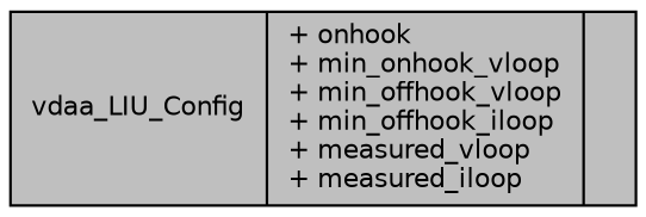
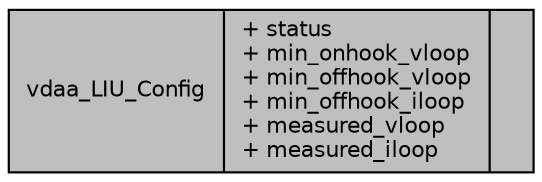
  digraph {
    rankdir=LR
-   n1 [color=black fillcolor=grey75 fontcolor=black fontname=Helvetica fontsize=10 height=0.2 label="{vdaa_LIU_Config\n|+ onhook\l+ min_onhook_vloop\l+ min_offhook_vloop\l+ min_offhook_iloop\l+ measured_vloop\l+ measured_iloop\l|}" shape=record style=filled width=0.4]
+   n1 [color=black fillcolor=grey75 fontcolor=black fontname=Helvetica fontsize=10 height=0.2 label="{vdaa_LIU_Config\n|+ status\l+ min_onhook_vloop\l+ min_offhook_vloop\l+ min_offhook_iloop\l+ measured_vloop\l+ measured_iloop\l|}" shape=record style=filled width=0.4]
  }
